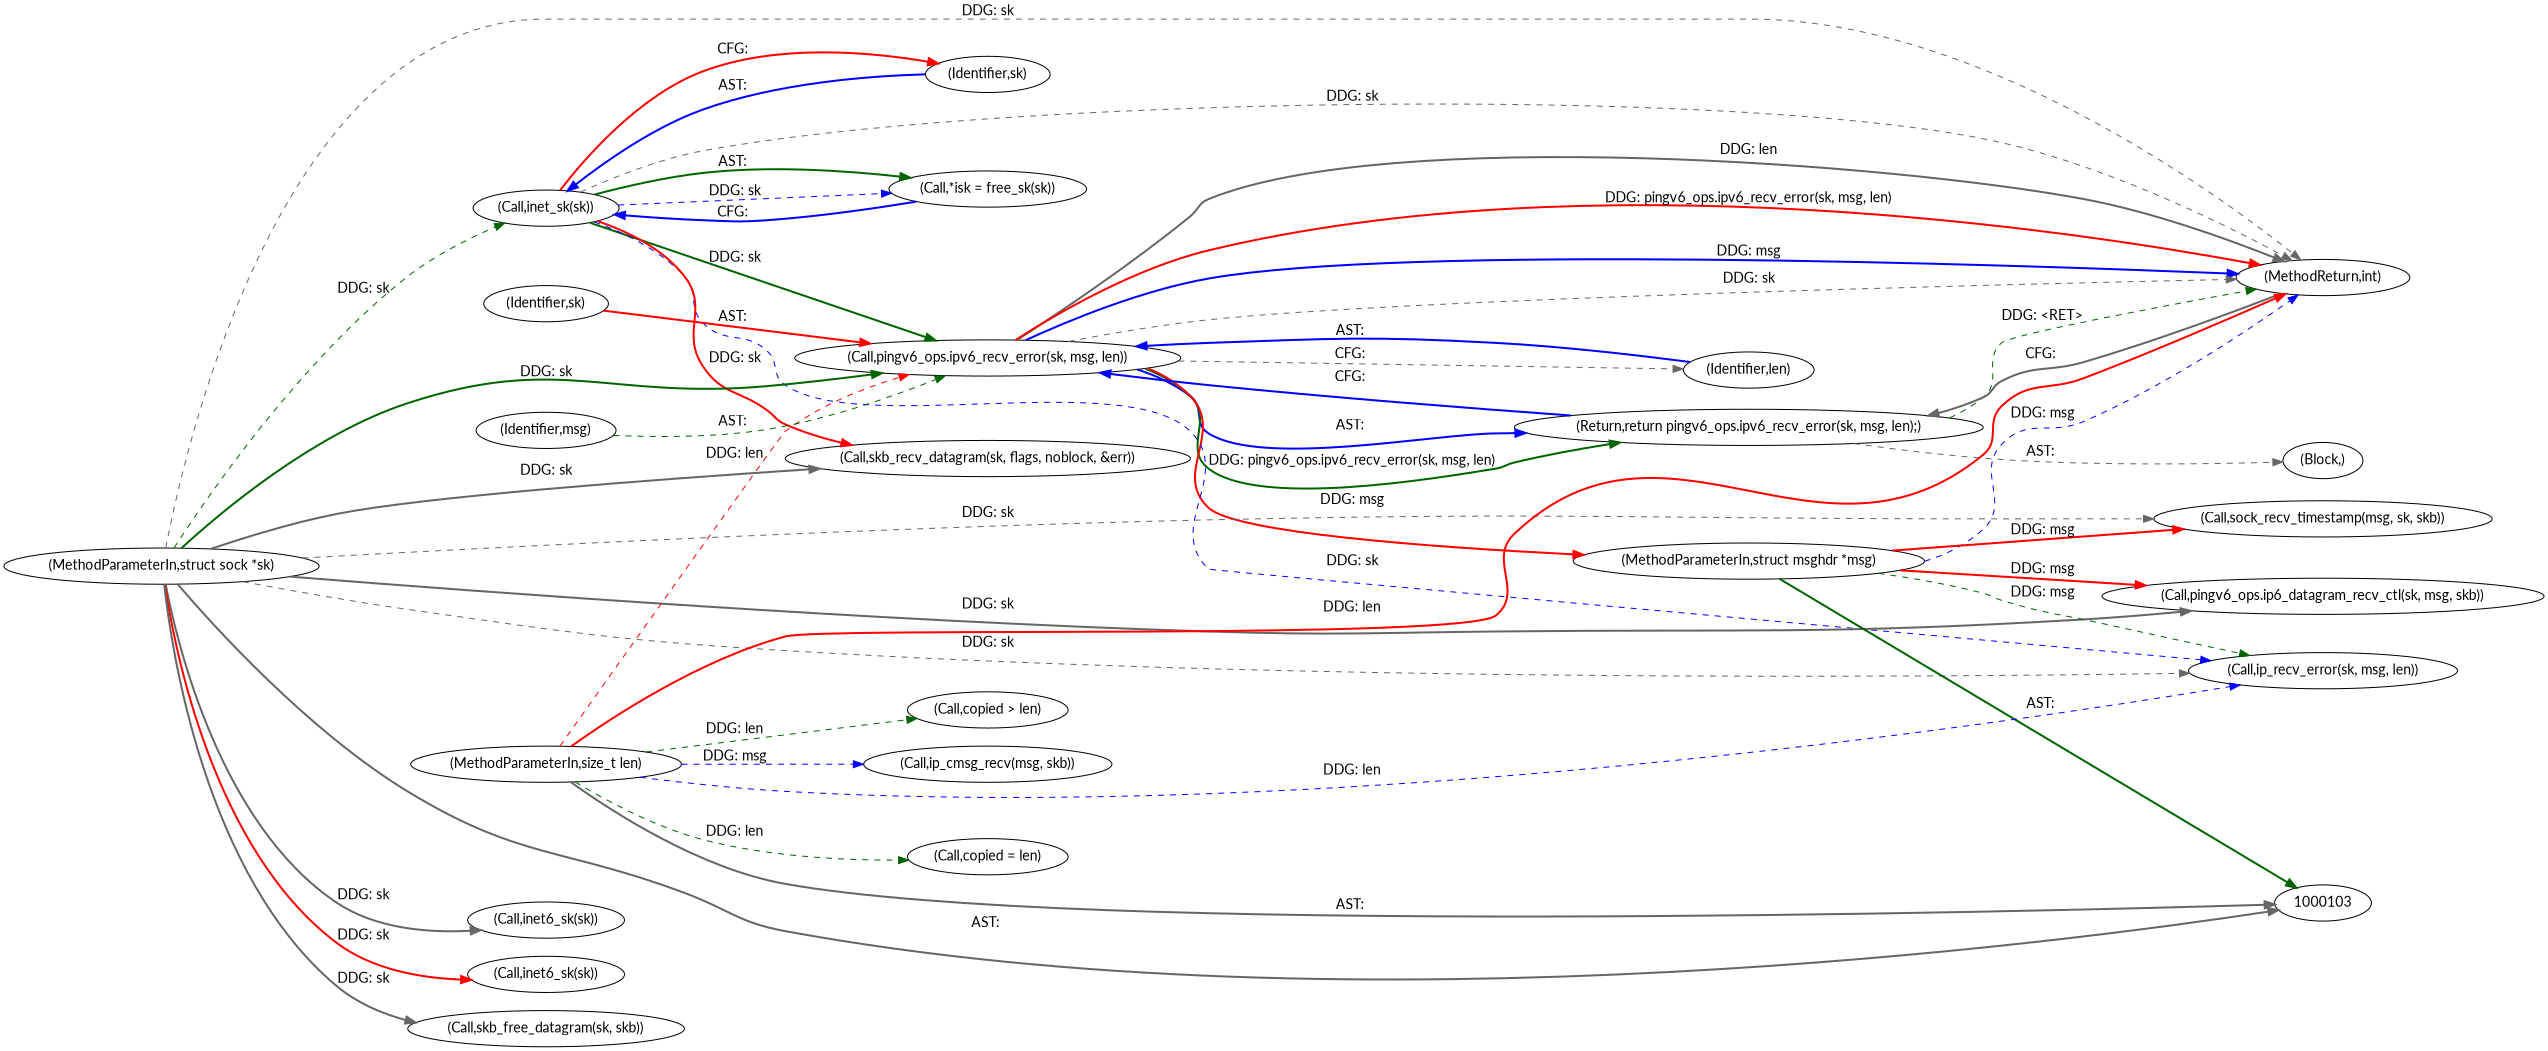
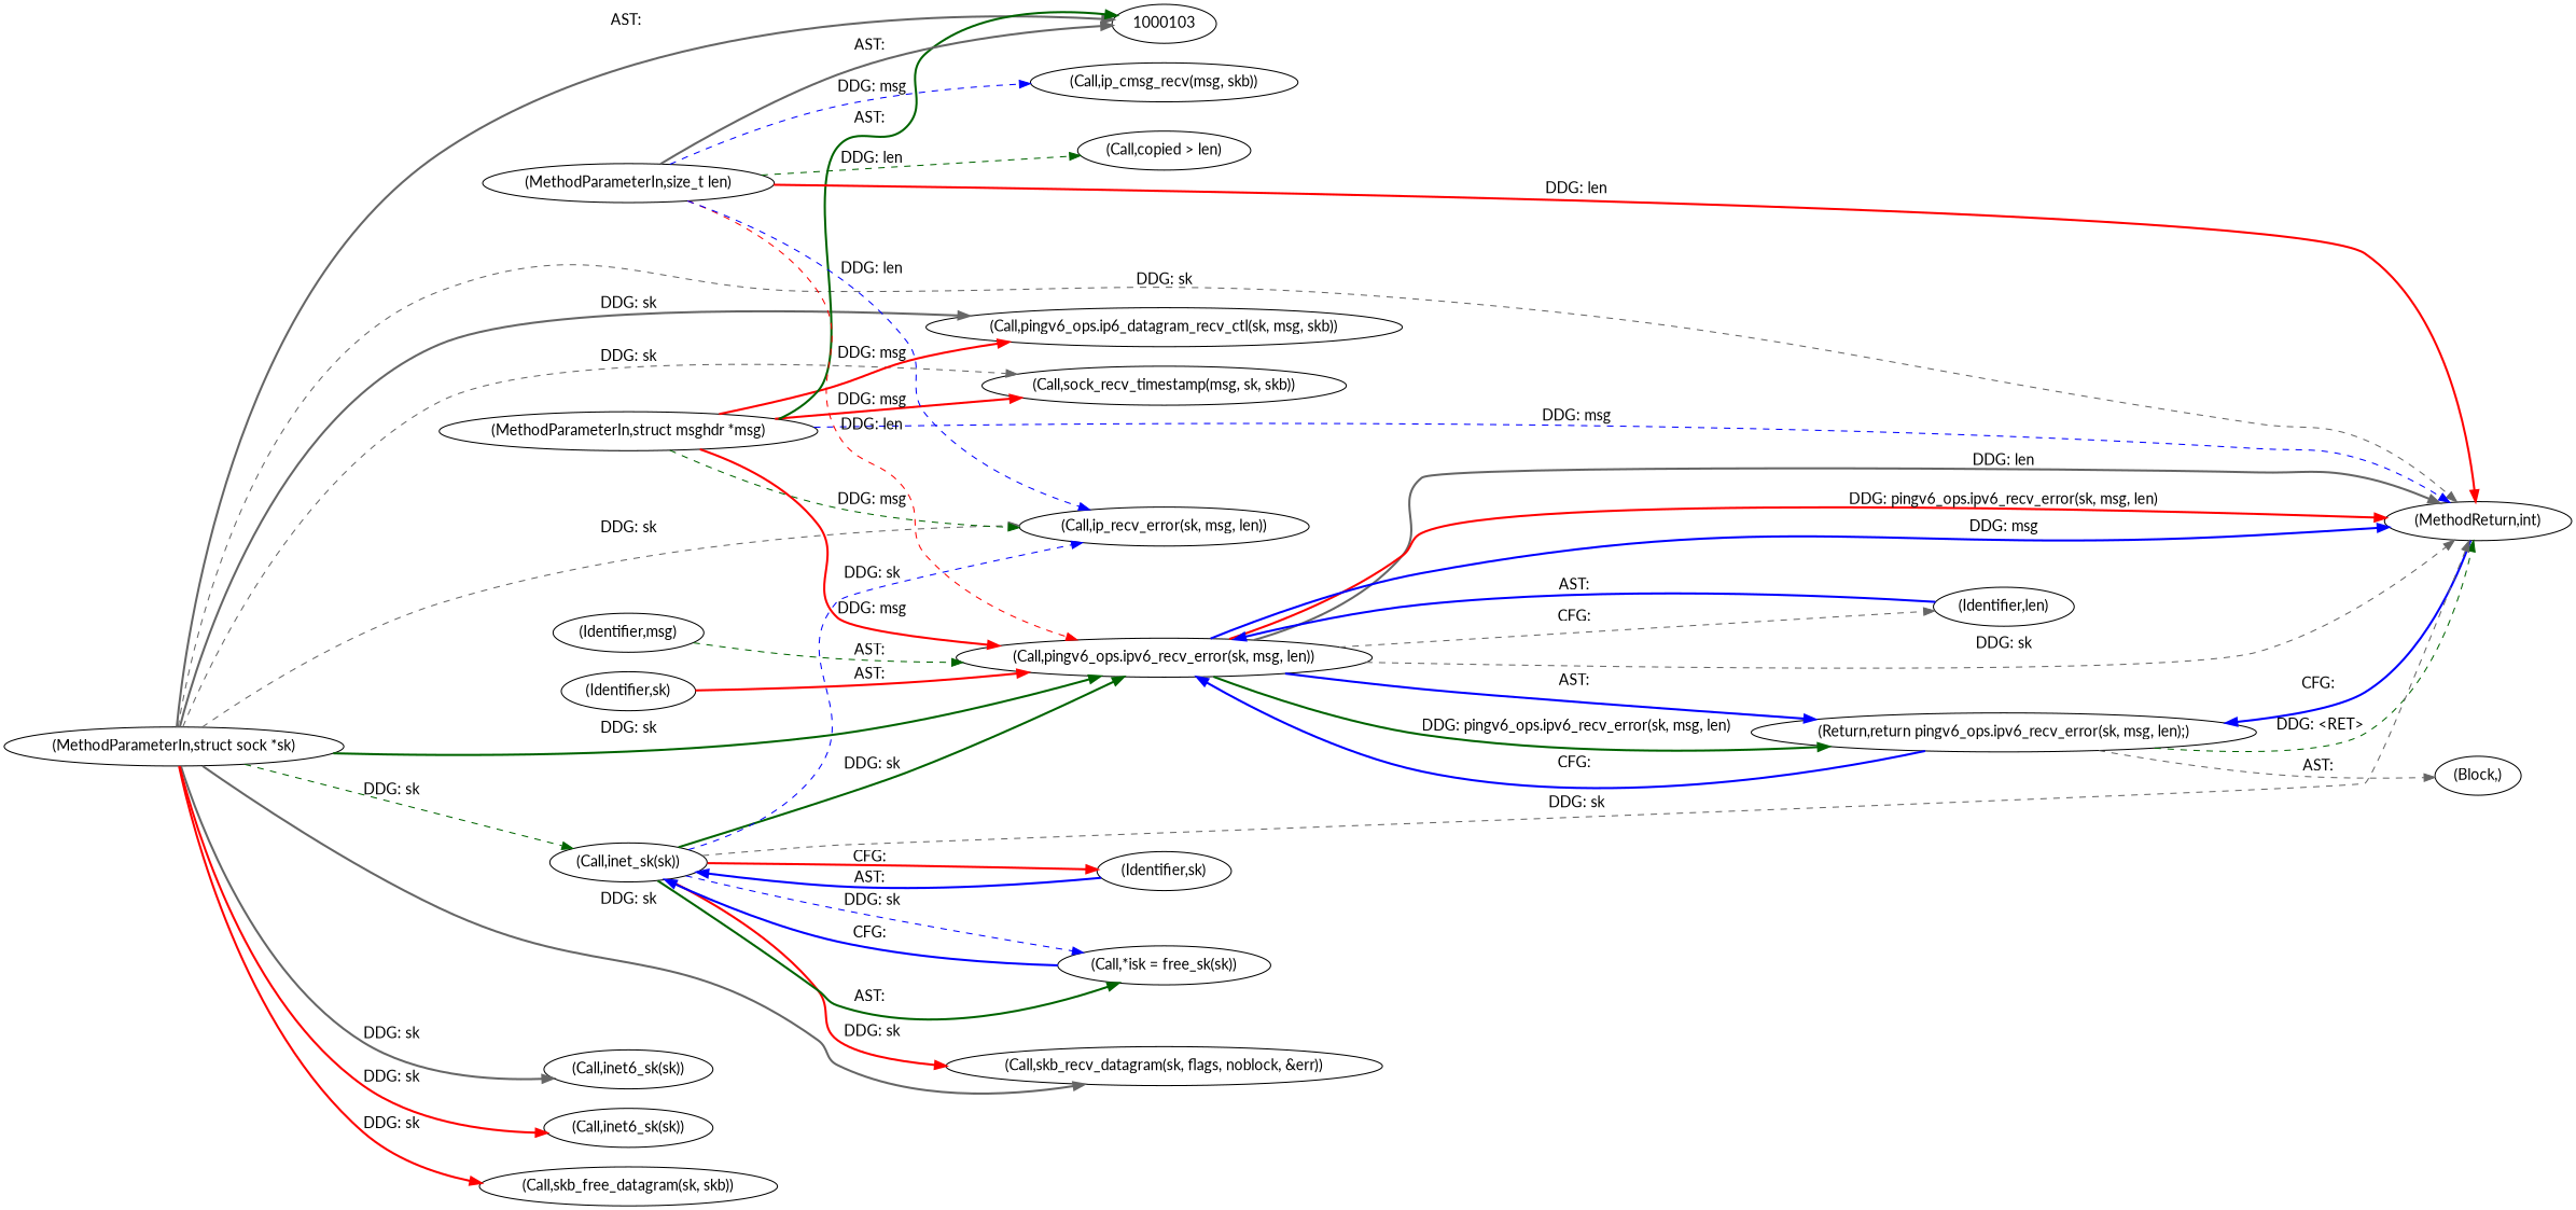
  digraph {
    fontname=Lato
    rankdir=LR
    node [fontname=Lato]
    edge [color=gray40 fontname=Lato style=bold]
    n1 [label="(Call,pingv6_ops.ipv6_recv_error(sk, msg, len))"]
    n2 [label="(Return,return pingv6_ops.ipv6_recv_error(sk, msg, len);)"]
    n3 [label="(MethodReturn,int)"]
    n4 [label="(Identifier,len)"]
    n5 [label="(Block,)"]
    n6 [label="(Call,inet_sk(sk))"]
    n7 [label="(Call,ip_recv_error(sk, msg, len))"]
    n8 [label="(Identifier,sk)"]
    n9 [label="(Call,skb_recv_datagram(sk, flags, noblock, &err))"]
    n10 [label="(Call,*isk = free_sk(sk))"]
    n11 [label="(MethodParameterIn,struct sock *sk)"]
    n12 [label="(Call,pingv6_ops.ip6_datagram_recv_ctl(sk, msg, skb))"]
    n13 [label="(Call,inet6_sk(sk))"]
    n14 [label="(Call,inet6_sk(sk))"]
    n15 [label="(Call,skb_free_datagram(sk, skb))"]
    n16 [label="(Call,sock_recv_timestamp(msg, sk, skb))"]
    1000103
    n18 [label="(MethodParameterIn,struct msghdr *msg)"]
    n19 [label="(Call,ip_cmsg_recv(msg, skb))"]
    n20 [label="(MethodParameterIn,size_t len)"]
-   n21 [label="(Call,copied = len)"]
    n22 [label="(Call,copied > len)"]
    n23 [label="(Identifier,msg)"]
    n24 [label="(Identifier,sk)"]
    n1 -> n2 [color=blue label="AST: "]
    n1 -> n2 [color=darkgreen label="DDG: pingv6_ops.ipv6_recv_error(sk, msg, len)"]
    n1 -> n3 [label="DDG: len"]
    n1 -> n3 [color=red label="DDG: pingv6_ops.ipv6_recv_error(sk, msg, len)"]
    n1 -> n3 [color=blue label="DDG: msg"]
    n1 -> n3 [label="DDG: sk" style=dashed]
    n1 -> n4 [label="CFG: " style=dashed]
    n2 -> n1 [color=blue label="CFG: "]
    n2 -> n3 [color=darkgreen label="DDG: <RET>" style=dashed]
    n2 -> n5 [label="AST: " style=dashed]
-   n3 -> n2 [label="CFG: "]
+   n3 -> n2 [color=blue label="CFG: "]
    n4 -> n1 [color=blue label="AST: "]
    n6 -> n1 [color=darkgreen label="DDG: sk"]
    n6 -> n3 [label="DDG: sk" style=dashed]
    n6 -> n7 [color=blue label="DDG: sk" style=dashed]
    n6 -> n8 [color=red label="CFG: "]
    n6 -> n9 [color=red label="DDG: sk"]
    n6 -> n10 [color=darkgreen label="AST: "]
    n6 -> n10 [color=blue label="DDG: sk" style=dashed]
    n8 -> n6 [color=blue label="AST: "]
    n10 -> n6 [color=blue label="CFG: "]
    n11 -> n1 [color=darkgreen label="DDG: sk"]
    n11 -> n3 [label="DDG: sk" style=dashed]
    n11 -> n6 [color=darkgreen label="DDG: sk" style=dashed]
    n11 -> n7 [label="DDG: sk" style=dashed]
    n11 -> n9 [label="DDG: sk"]
    n11 -> n12 [label="DDG: sk"]
    n11 -> n13 [label="DDG: sk"]
    n11 -> n14 [color=red label="DDG: sk"]
-   n11 -> n15 [label="DDG: sk"]
+   n11 -> n15 [color=red label="DDG: sk"]
    n11 -> n16 [label="DDG: sk" style=dashed]
    n11 -> 1000103 [label="AST: "]
-   n1 -> n18 [color=red label="DDG: msg"]
+   n18 -> n1 [color=red label="DDG: msg"]
    n18 -> n3 [color=blue label="DDG: msg" style=dashed]
    n18 -> n7 [color=darkgreen label="DDG: msg" style=dashed]
    n18 -> n12 [color=red label="DDG: msg"]
    n18 -> n16 [color=red label="DDG: msg"]
    n18 -> 1000103 [color=darkgreen label="AST: "]
    n20 -> n1 [color=red label="DDG: len" style=dashed]
    n20 -> n3 [color=red label="DDG: len"]
    n20 -> n7 [color=blue label="DDG: len" style=dashed]
    n20 -> 1000103 [label="AST: "]
    n20 -> n19 [color=blue label="DDG: msg" style=dashed]
-   n20 -> n21 [color=darkgreen label="DDG: len" style=dashed]
    n20 -> n22 [color=darkgreen label="DDG: len" style=dashed]
    n23 -> n1 [color=darkgreen label="AST: " style=dashed]
    n24 -> n1 [color=red label="AST: "]
  }
